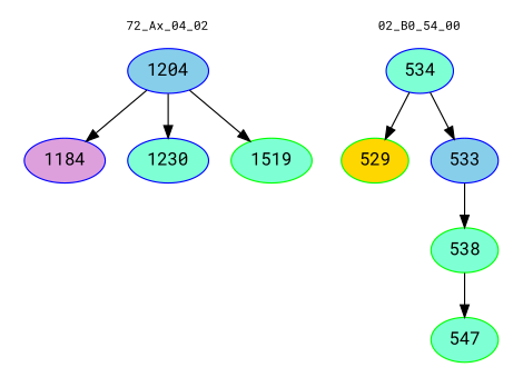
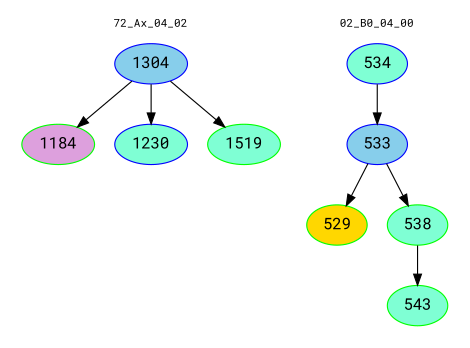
  digraph {
    fontname="Roboto Mono"
    node [color=green fillcolor=aquamarine fontname="Roboto Mono" style=filled]
    edge [color=black fontname="Roboto Mono"]
-   n1 [color=blue fillcolor=skyblue label=1204]
-   n2 [color=blue fillcolor=plum label=1184]
+   n1 [color=blue fillcolor=skyblue label=1304]
+   n2 [fillcolor=plum label=1184]
    n3 [color=blue label=1230]
    n4 [label=1519]
    n5 [color=blue label=534]
    n6 [fillcolor=gold label=529]
-   n7 [label=547]
+   n7 [label=543]
    n8 [color=blue fillcolor=skyblue label=533]
    n9 [label=538]
    subgraph cluster_1 {
      color=white
      fontsize=10
      label="72_Ax_04_02"
      n1
      n2
      n3
      n4
    }
    subgraph cluster_2 {
      color=white
      fontsize=10
-     label="02_B0_54_00"
+     label="02_B0_04_00"
      n5
      n6
      n7
      n8
      n9
    }
    n1 -> n2
    n1 -> n3
    n1 -> n4
-   n5 -> n6
+   n8 -> n6
    n5 -> n8
    n8 -> n9
    n9 -> n7
  }
